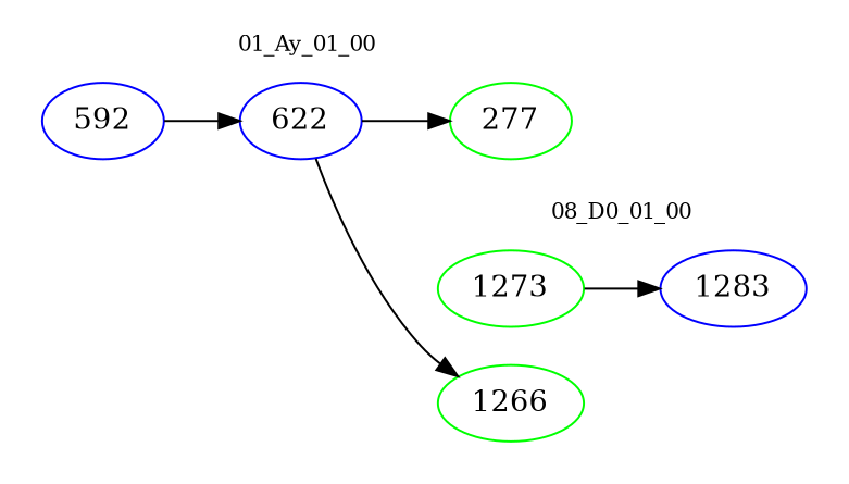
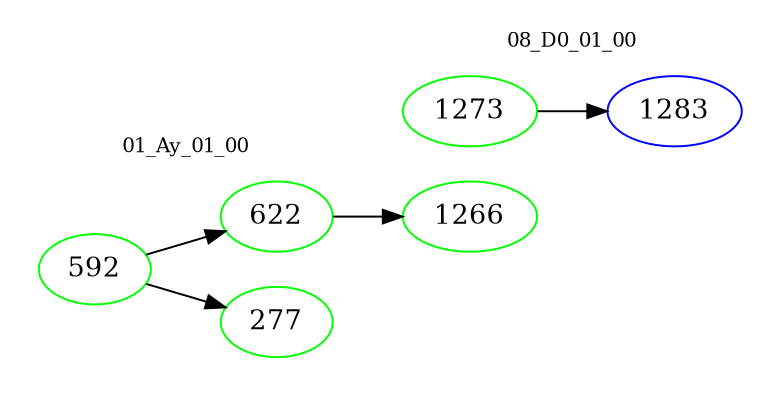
  digraph {
    rankdir=LR
    node [color=green]
    edge [color=black]
-   n1 [color=blue label=592]
+   n1 [label=592]
    n2 [label=277]
-   n3 [color=blue label=622]
+   n3 [label=622]
    n4 [label=1273]
    n5 [label=1266]
    n6 [color=blue label=1283]
    subgraph cluster_1 {
      color=white
      fontsize=10
      label="01_Ay_01_00"
      n1
      n2
      n3
    }
    subgraph cluster_2 {
      color=white
      fontsize=10
      label="08_D0_01_00"
      n4
      n5
      n6
    }
-   n3 -> n2
+   n1 -> n2
    n1 -> n3
    n3 -> n5
    n4 -> n6
  }
